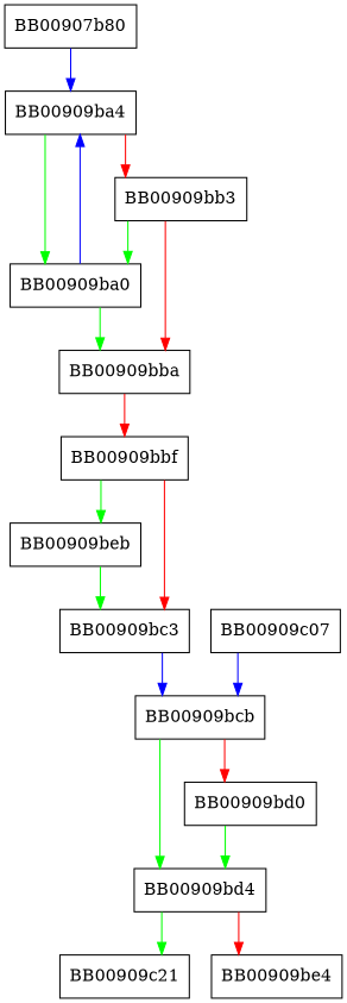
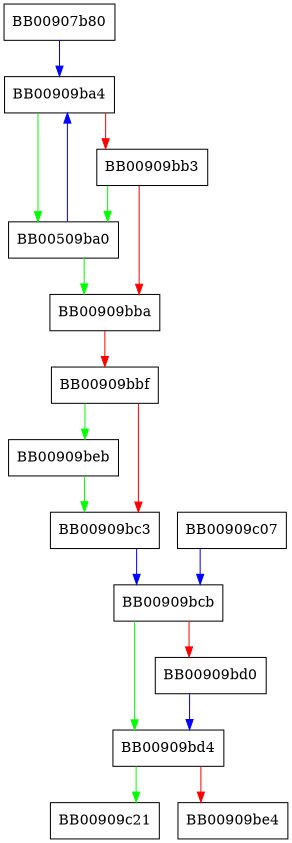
  digraph {
    splines=ortho
    node [shape=box]
    edge [color=green]
    n1 [label=BB00907b80]
    BB00909ba4
-   BB00909ba0
+   BB00909ba0 [label=BB00509ba0]
    BB00909bb3
    BB00909bba
    BB00909bbf
    BB00909beb
    BB00909bc3
    BB00909bcb
    BB00909c07
    BB00909bd4
    BB00909bd0
    BB00909c21
    BB00909be4
    n1 -> BB00909ba4 [color=blue]
    BB00909ba4 -> BB00909ba0
    BB00909ba4 -> BB00909bb3 [color=red]
    BB00909ba0 -> BB00909ba4 [color=blue]
    BB00909ba0 -> BB00909bba
    BB00909bb3 -> BB00909ba0
    BB00909bb3 -> BB00909bba [color=red]
    BB00909bba -> BB00909bbf [color=red]
    BB00909bbf -> BB00909beb
    BB00909bbf -> BB00909bc3 [color=red]
    BB00909beb -> BB00909bc3
    BB00909bc3 -> BB00909bcb [color=blue]
    BB00909bcb -> BB00909bd4
    BB00909bcb -> BB00909bd0 [color=red]
    BB00909c07 -> BB00909bcb [color=blue]
    BB00909bd4 -> BB00909c21
    BB00909bd4 -> BB00909be4 [color=red]
-   BB00909bd0 -> BB00909bd4
+   BB00909bd0 -> BB00909bd4 [color=blue]
  }
